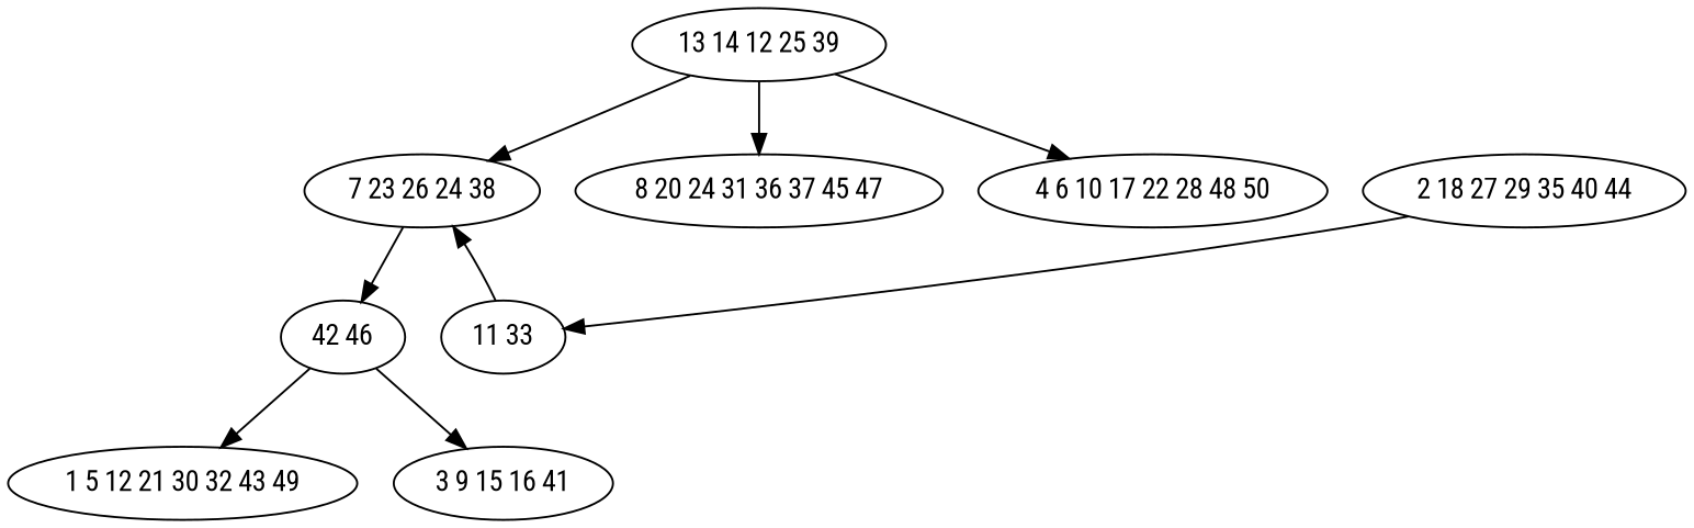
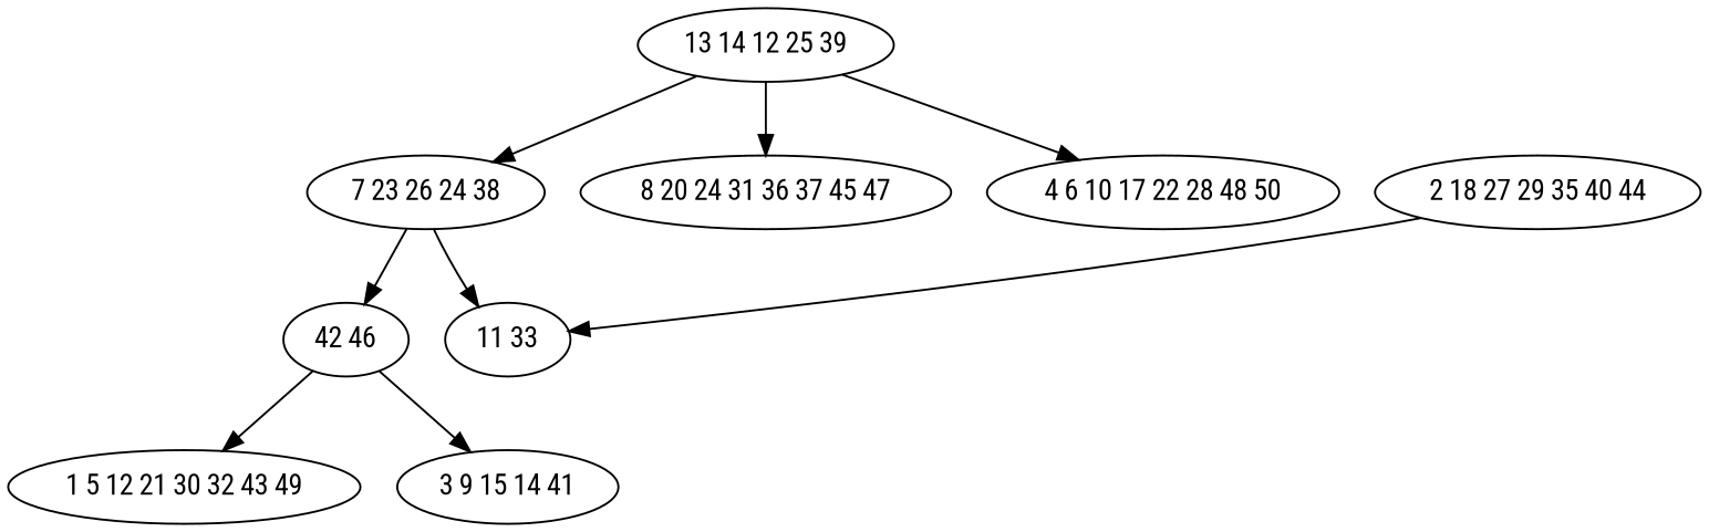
  digraph {
    fontname="Roboto Condensed"
    node [fontname="Roboto Condensed"]
    edge [fontname="Roboto Condensed"]
    n1 [label="13 14 12 25 39"]
    n2 [label="7 23 26 24 38"]
    n3 [label="8 20 24 31 36 37 45 47"]
    n4 [label="4 6 10 17 22 28 48 50"]
    n5 [label="11 33"]
    n6 [label="42 46"]
    n7 [label="1 5 12 21 30 32 43 49"]
-   n8 [label="3 9 15 16 41"]
+   n8 [label="3 9 15 14 41"]
    n9 [label="2 18 27 29 35 40 44"]
    n1 -> n2
    n1 -> n3
    n1 -> n4
-   n5 -> n2
+   n2 -> n5
    n2 -> n6
    n6 -> n7
    n6 -> n8
    n9 -> n5
  }
